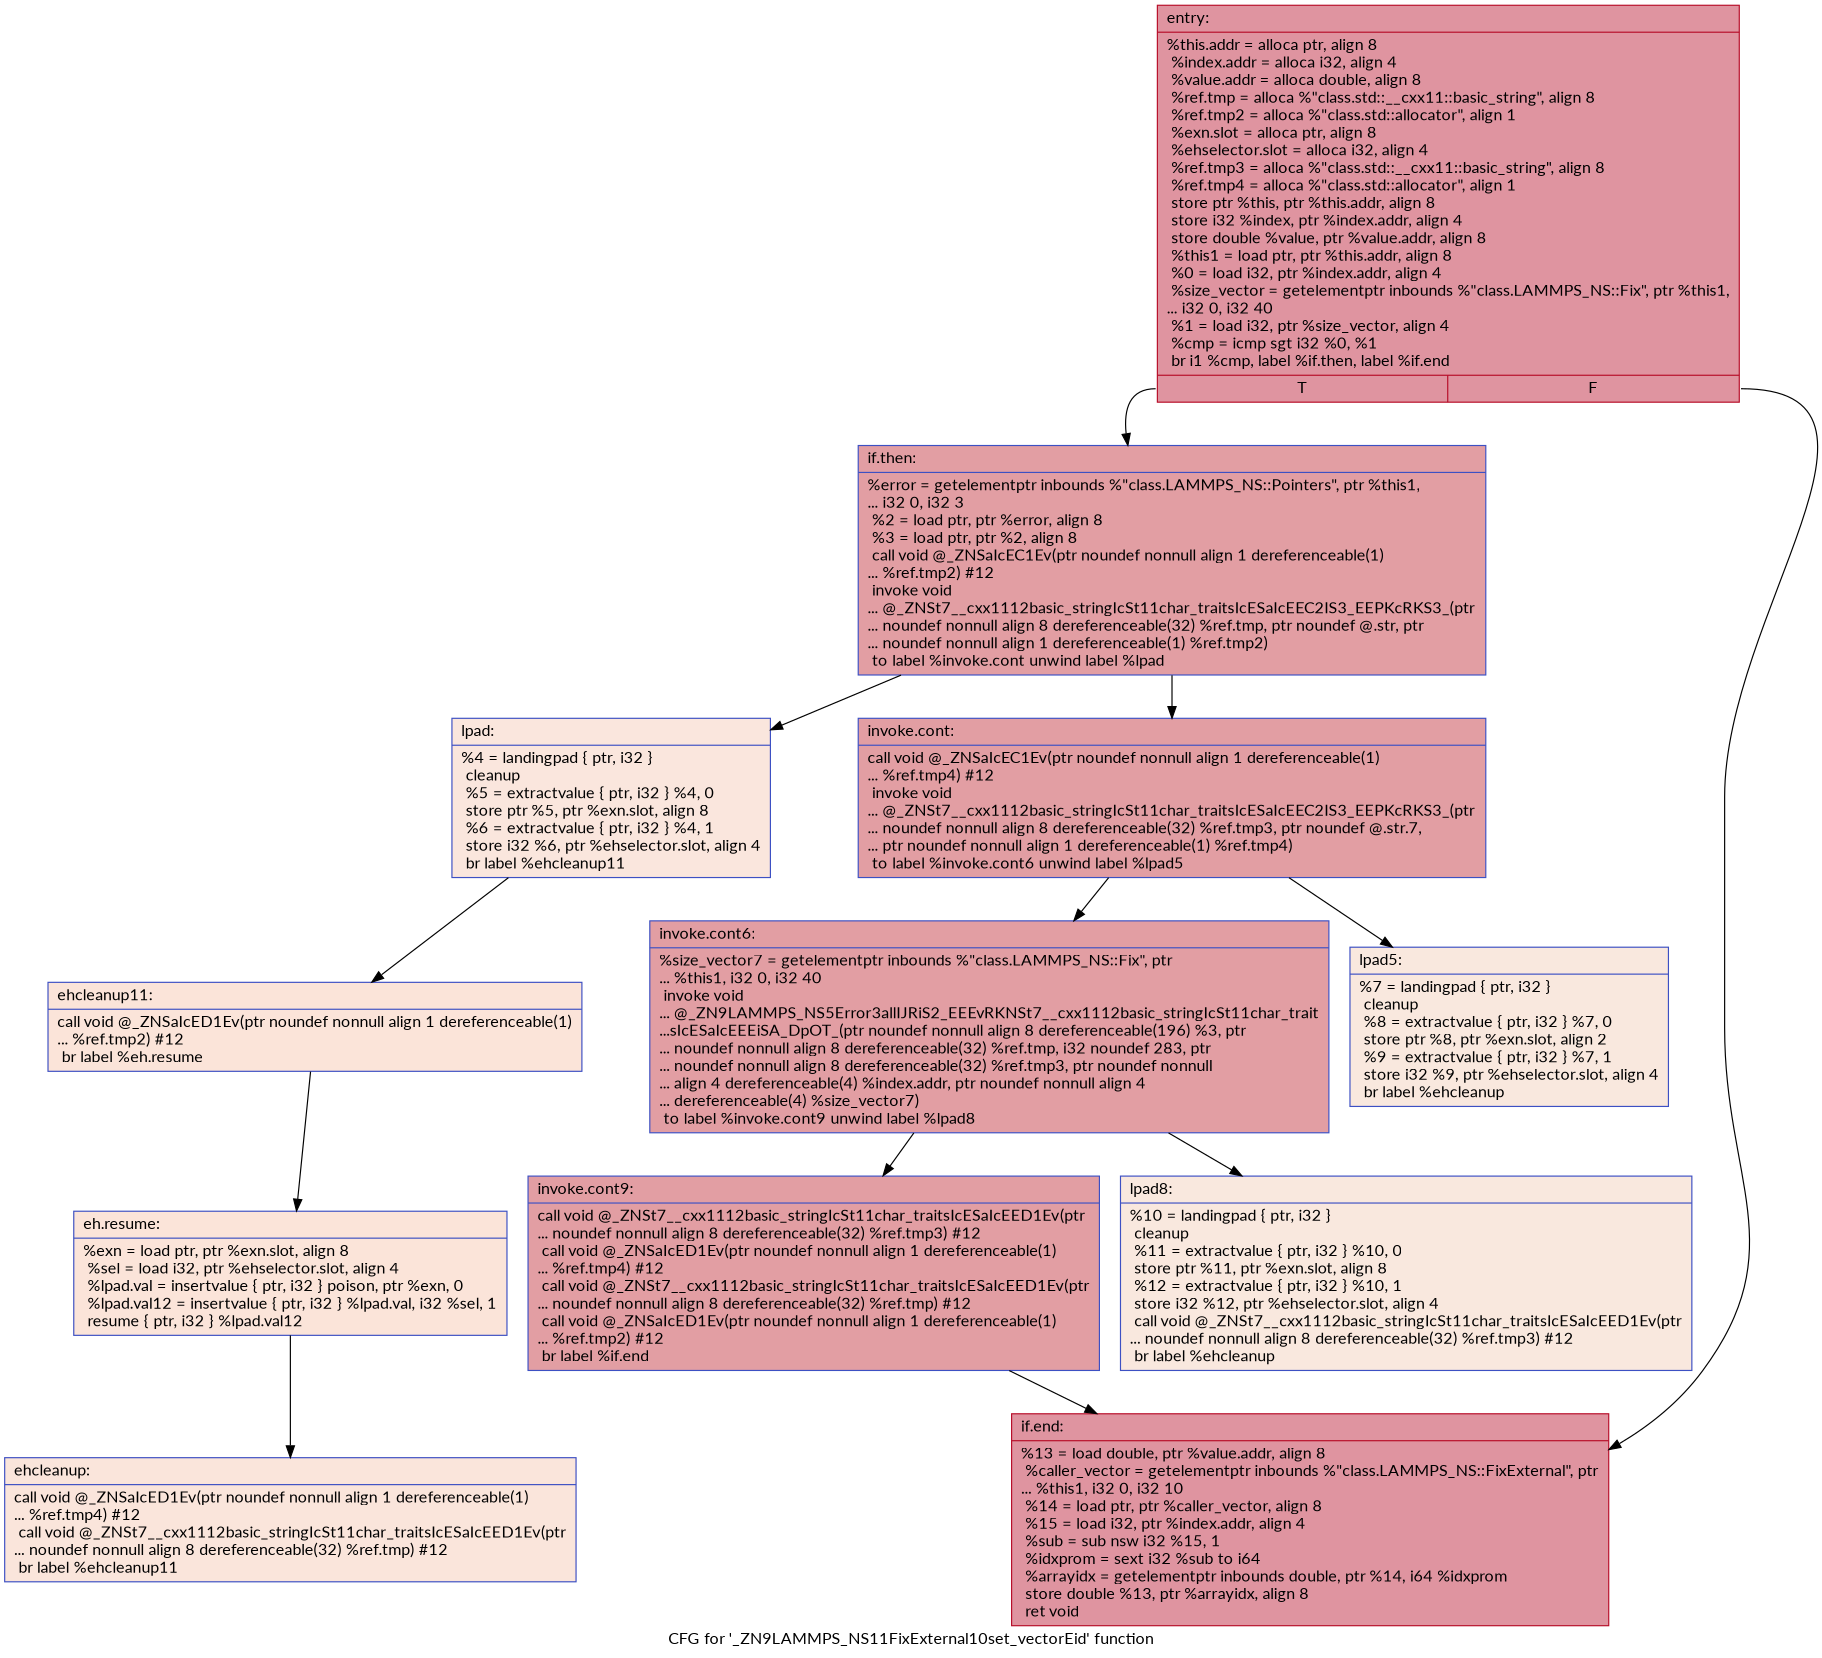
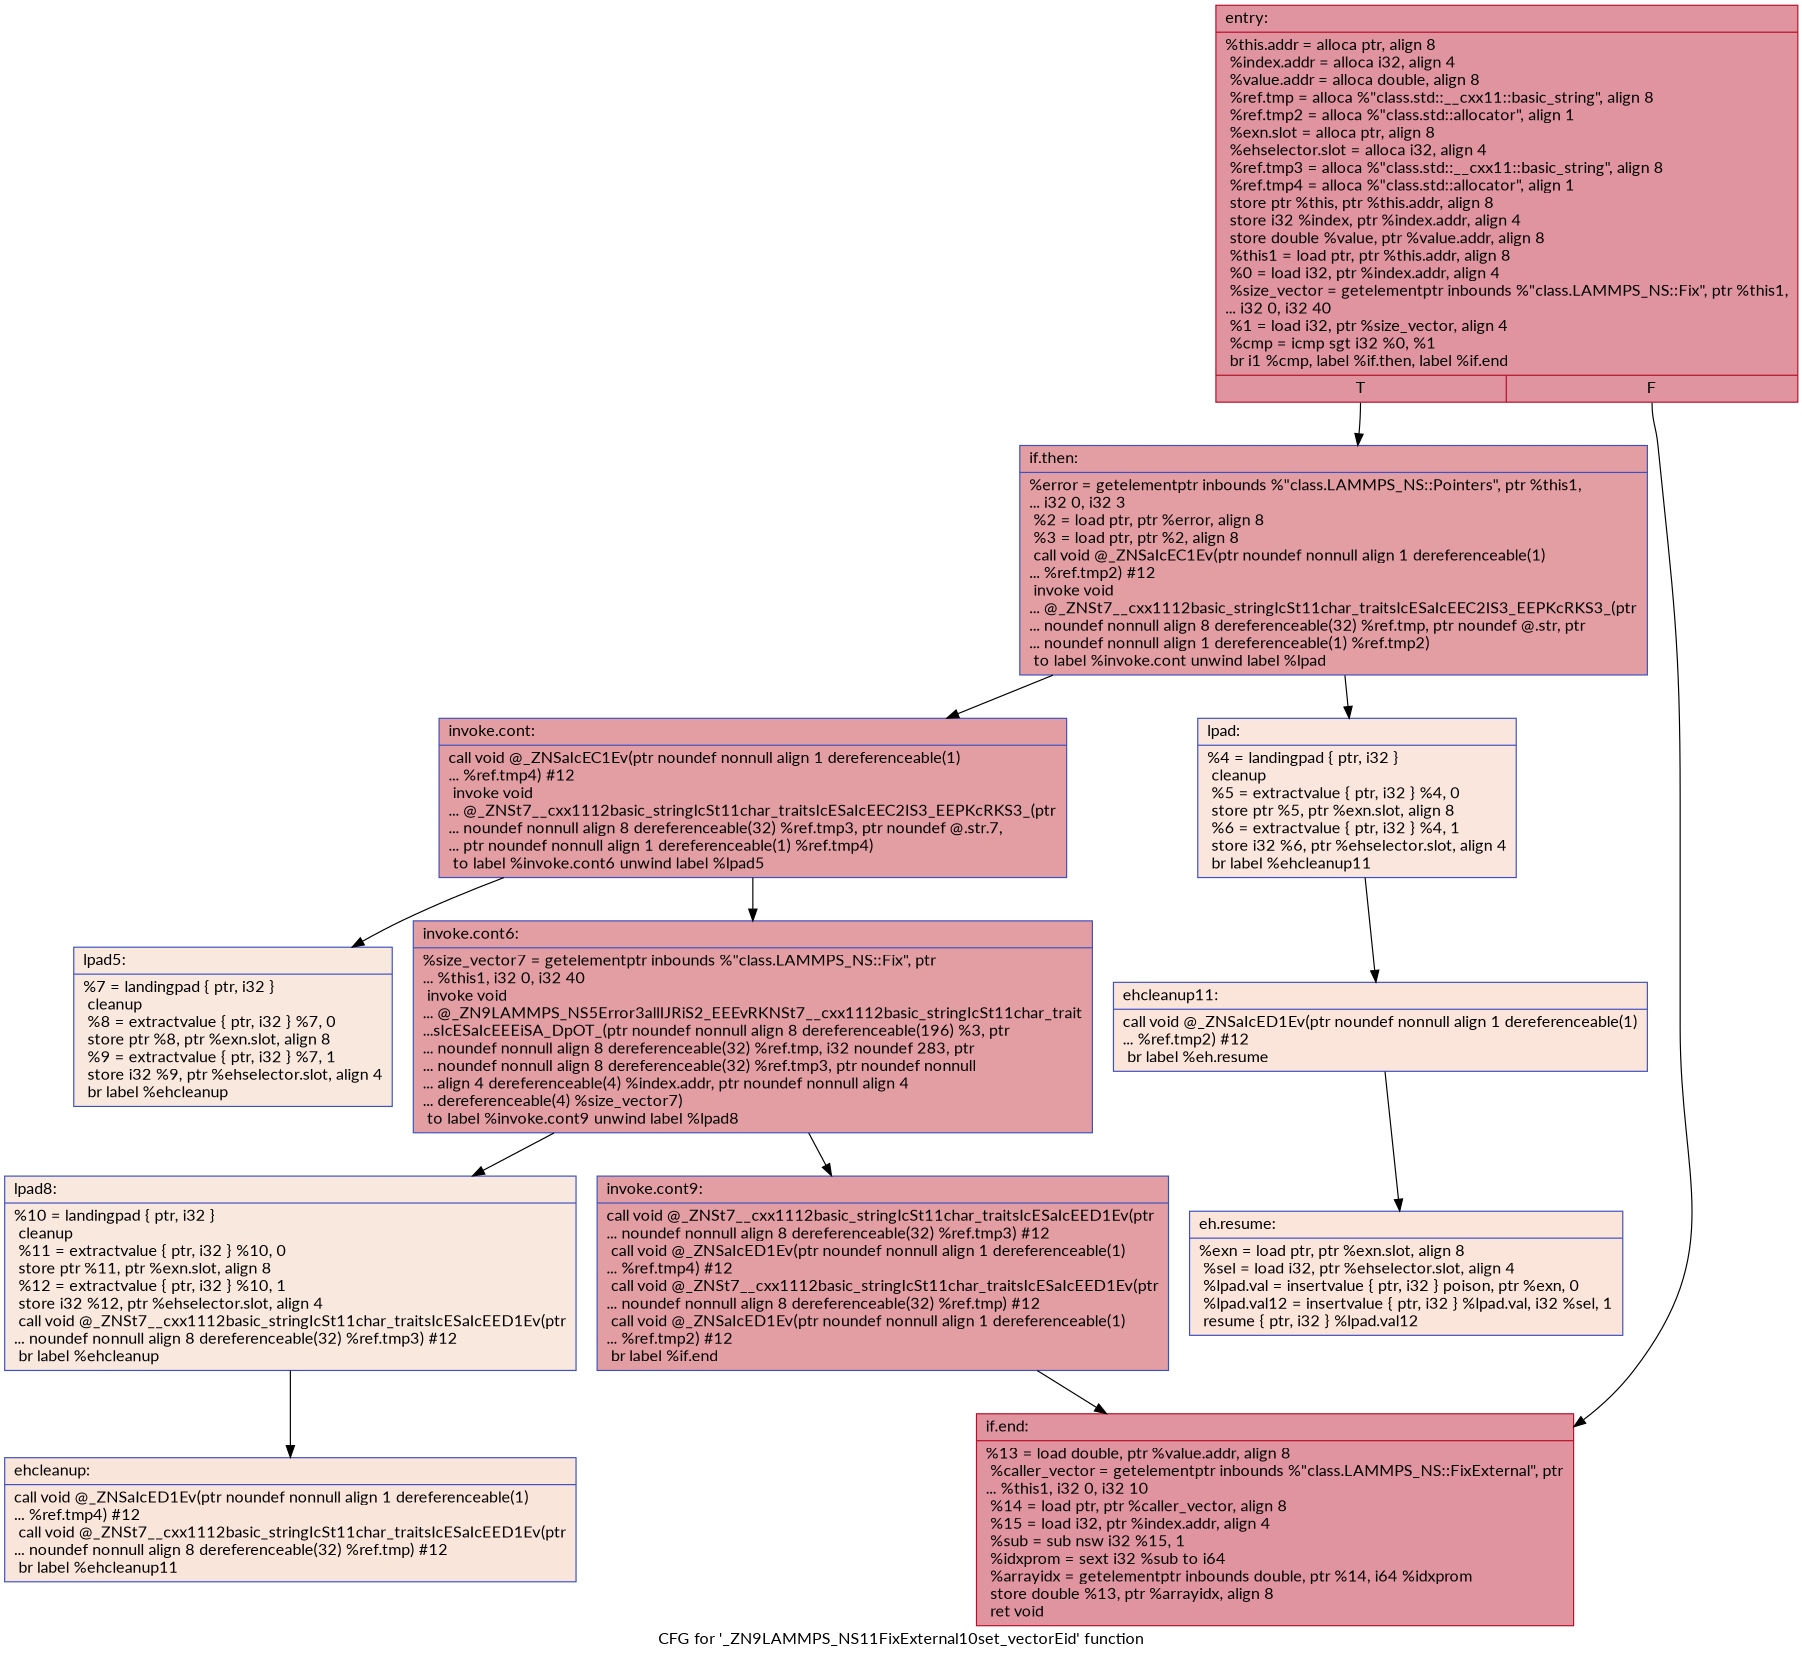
  digraph {
    fontname=Lato
    label="CFG for '_ZN9LAMMPS_NS11FixExternal10set_vectorEid' function"
    node [color="#3d50c3ff" fillcolor="#be242e70" fontname=Lato shape=record style=filled]
    edge [fontname=Lato]
    n1 [color="#b70d28ff" fillcolor="#b70d2870" label="{entry:\l|  %this.addr = alloca ptr, align 8\l  %index.addr = alloca i32, align 4\l  %value.addr = alloca double, align 8\l  %ref.tmp = alloca %\"class.std::__cxx11::basic_string\", align 8\l  %ref.tmp2 = alloca %\"class.std::allocator\", align 1\l  %exn.slot = alloca ptr, align 8\l  %ehselector.slot = alloca i32, align 4\l  %ref.tmp3 = alloca %\"class.std::__cxx11::basic_string\", align 8\l  %ref.tmp4 = alloca %\"class.std::allocator\", align 1\l  store ptr %this, ptr %this.addr, align 8\l  store i32 %index, ptr %index.addr, align 4\l  store double %value, ptr %value.addr, align 8\l  %this1 = load ptr, ptr %this.addr, align 8\l  %0 = load i32, ptr %index.addr, align 4\l  %size_vector = getelementptr inbounds %\"class.LAMMPS_NS::Fix\", ptr %this1,\l... i32 0, i32 40\l  %1 = load i32, ptr %size_vector, align 4\l  %cmp = icmp sgt i32 %0, %1\l  br i1 %cmp, label %if.then, label %if.end\l|{<s0>T|<s1>F}}"]
    n2 [label="{if.then:\l|  %error = getelementptr inbounds %\"class.LAMMPS_NS::Pointers\", ptr %this1,\l... i32 0, i32 3\l  %2 = load ptr, ptr %error, align 8\l  %3 = load ptr, ptr %2, align 8\l  call void @_ZNSaIcEC1Ev(ptr noundef nonnull align 1 dereferenceable(1)\l... %ref.tmp2) #12\l  invoke void\l... @_ZNSt7__cxx1112basic_stringIcSt11char_traitsIcESaIcEEC2IS3_EEPKcRKS3_(ptr\l... noundef nonnull align 8 dereferenceable(32) %ref.tmp, ptr noundef @.str, ptr\l... noundef nonnull align 1 dereferenceable(1) %ref.tmp2)\l          to label %invoke.cont unwind label %lpad\l}"]
    n3 [color="#b70d28ff" fillcolor="#b70d2870" label="{if.end:\l|  %13 = load double, ptr %value.addr, align 8\l  %caller_vector = getelementptr inbounds %\"class.LAMMPS_NS::FixExternal\", ptr\l... %this1, i32 0, i32 10\l  %14 = load ptr, ptr %caller_vector, align 8\l  %15 = load i32, ptr %index.addr, align 4\l  %sub = sub nsw i32 %15, 1\l  %idxprom = sext i32 %sub to i64\l  %arrayidx = getelementptr inbounds double, ptr %14, i64 %idxprom\l  store double %13, ptr %arrayidx, align 8\l  ret void\l}"]
    n4 [label="{invoke.cont:\l|  call void @_ZNSaIcEC1Ev(ptr noundef nonnull align 1 dereferenceable(1)\l... %ref.tmp4) #12\l  invoke void\l... @_ZNSt7__cxx1112basic_stringIcSt11char_traitsIcESaIcEEC2IS3_EEPKcRKS3_(ptr\l... noundef nonnull align 8 dereferenceable(32) %ref.tmp3, ptr noundef @.str.7,\l... ptr noundef nonnull align 1 dereferenceable(1) %ref.tmp4)\l          to label %invoke.cont6 unwind label %lpad5\l}"]
    n5 [fillcolor="#f3c7b170" label="{lpad:\l|  %4 = landingpad \{ ptr, i32 \}\l          cleanup\l  %5 = extractvalue \{ ptr, i32 \} %4, 0\l  store ptr %5, ptr %exn.slot, align 8\l  %6 = extractvalue \{ ptr, i32 \} %4, 1\l  store i32 %6, ptr %ehselector.slot, align 4\l  br label %ehcleanup11\l}"]
    n6 [label="{invoke.cont6:\l|  %size_vector7 = getelementptr inbounds %\"class.LAMMPS_NS::Fix\", ptr\l... %this1, i32 0, i32 40\l  invoke void\l... @_ZN9LAMMPS_NS5Error3allIJRiS2_EEEvRKNSt7__cxx1112basic_stringIcSt11char_trait\l...sIcESaIcEEEiSA_DpOT_(ptr noundef nonnull align 8 dereferenceable(196) %3, ptr\l... noundef nonnull align 8 dereferenceable(32) %ref.tmp, i32 noundef 283, ptr\l... noundef nonnull align 8 dereferenceable(32) %ref.tmp3, ptr noundef nonnull\l... align 4 dereferenceable(4) %index.addr, ptr noundef nonnull align 4\l... dereferenceable(4) %size_vector7)\l          to label %invoke.cont9 unwind label %lpad8\l}"]
-   n7 [fillcolor="#f2cab570" label="{lpad5:\l|  %7 = landingpad \{ ptr, i32 \}\l          cleanup\l  %8 = extractvalue \{ ptr, i32 \} %7, 0\l  store ptr %8, ptr %exn.slot, align 2\l  %9 = extractvalue \{ ptr, i32 \} %7, 1\l  store i32 %9, ptr %ehselector.slot, align 4\l  br label %ehcleanup\l}"]
+   n7 [fillcolor="#f2cab570" label="{lpad5:\l|  %7 = landingpad \{ ptr, i32 \}\l          cleanup\l  %8 = extractvalue \{ ptr, i32 \} %7, 0\l  store ptr %8, ptr %exn.slot, align 8\l  %9 = extractvalue \{ ptr, i32 \} %7, 1\l  store i32 %9, ptr %ehselector.slot, align 4\l  br label %ehcleanup\l}"]
    n8 [fillcolor="#f5c1a970" label="{ehcleanup11:\l|  call void @_ZNSaIcED1Ev(ptr noundef nonnull align 1 dereferenceable(1)\l... %ref.tmp2) #12\l  br label %eh.resume\l}"]
    n9 [label="{invoke.cont9:\l|  call void @_ZNSt7__cxx1112basic_stringIcSt11char_traitsIcESaIcEED1Ev(ptr\l... noundef nonnull align 8 dereferenceable(32) %ref.tmp3) #12\l  call void @_ZNSaIcED1Ev(ptr noundef nonnull align 1 dereferenceable(1)\l... %ref.tmp4) #12\l  call void @_ZNSt7__cxx1112basic_stringIcSt11char_traitsIcESaIcEED1Ev(ptr\l... noundef nonnull align 8 dereferenceable(32) %ref.tmp) #12\l  call void @_ZNSaIcED1Ev(ptr noundef nonnull align 1 dereferenceable(1)\l... %ref.tmp2) #12\l  br label %if.end\l}"]
    n10 [fillcolor="#f2cab570" label="{lpad8:\l|  %10 = landingpad \{ ptr, i32 \}\l          cleanup\l  %11 = extractvalue \{ ptr, i32 \} %10, 0\l  store ptr %11, ptr %exn.slot, align 8\l  %12 = extractvalue \{ ptr, i32 \} %10, 1\l  store i32 %12, ptr %ehselector.slot, align 4\l  call void @_ZNSt7__cxx1112basic_stringIcSt11char_traitsIcESaIcEED1Ev(ptr\l... noundef nonnull align 8 dereferenceable(32) %ref.tmp3) #12\l  br label %ehcleanup\l}"]
    n11 [fillcolor="#f5c1a970" label="{eh.resume:\l|  %exn = load ptr, ptr %exn.slot, align 8\l  %sel = load i32, ptr %ehselector.slot, align 4\l  %lpad.val = insertvalue \{ ptr, i32 \} poison, ptr %exn, 0\l  %lpad.val12 = insertvalue \{ ptr, i32 \} %lpad.val, i32 %sel, 1\l  resume \{ ptr, i32 \} %lpad.val12\l}"]
    n12 [fillcolor="#f4c5ad70" label="{ehcleanup:\l|  call void @_ZNSaIcED1Ev(ptr noundef nonnull align 1 dereferenceable(1)\l... %ref.tmp4) #12\l  call void @_ZNSt7__cxx1112basic_stringIcSt11char_traitsIcESaIcEED1Ev(ptr\l... noundef nonnull align 8 dereferenceable(32) %ref.tmp) #12\l  br label %ehcleanup11\l}"]
    n1 -> n2 [tailport=s0]
    n1 -> n3 [tailport=s1]
    n2 -> n4
    n2 -> n5
    n4 -> n6
    n4 -> n7
    n5 -> n8
    n6 -> n9
    n6 -> n10
    n8 -> n11
    n9 -> n3
-   n11 -> n12
+   n10 -> n12
  }
